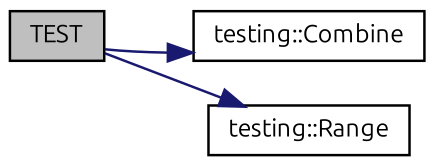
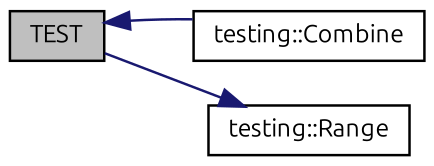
  digraph {
    fontname=Ubuntu
    rankdir=LR
    node [color=black fontname=Ubuntu fontsize=10 shape=record]
    edge [color=midnightblue fontname=Ubuntu fontsize=10 labelfontname=Helvetica labelfontsize=10 style=solid]
    n1 [fillcolor=grey75 fontcolor=black height=0.2 label=TEST style=filled width=0.4]
    n2 [height=0.2 label="testing::Combine" width=0.4]
    n3 [height=0.2 label="testing::Range" width=0.4]
-   n1 -> n2
+   n2 -> n1
    n1 -> n3
  }
